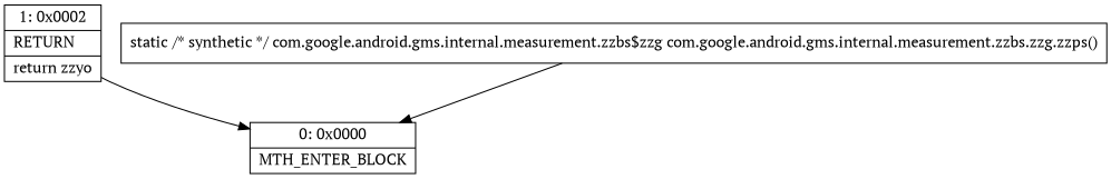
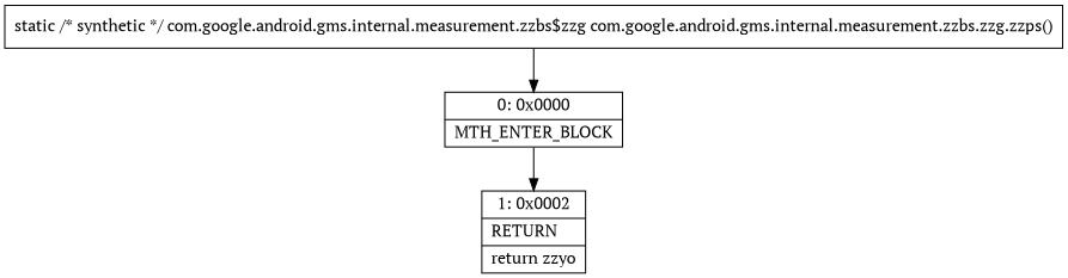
  digraph {
    fontname="PT Serif"
    node [shape=record fontname="PT Serif"]
    edge [fontname="PT Serif"]
    n1 [label="{0\:\ 0x0000|MTH_ENTER_BLOCK\l}"]
    n2 [label="{1\:\ 0x0002|RETURN\l|return zzyo\l}"]
    n3 [label="{static \/* synthetic *\/ com.google.android.gms.internal.measurement.zzbs$zzg com.google.android.gms.internal.measurement.zzbs.zzg.zzps() }"]
-   n2 -> n1
+   n1 -> n2
    n3 -> n1
  }
